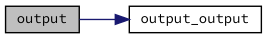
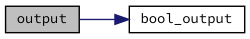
  digraph {
    rankdir=LR
    fontname="Source Code Pro"
    node [color=black fontname="Source Code Pro" fontsize=10 shape=record style=filled]
    n1 [fillcolor=grey75 fontcolor=black height=0.2 label=output width=0.4]
-   n2 [fillcolor=white height=0.2 label=output_output width=0.4]
+   n2 [fillcolor=white height=0.2 label=bool_output width=0.4]
    n1 -> n2 [color=midnightblue fontname="Source Code Pro" fontsize=10 labelfontname=Helvetica labelfontsize=10 style=solid]
  }
